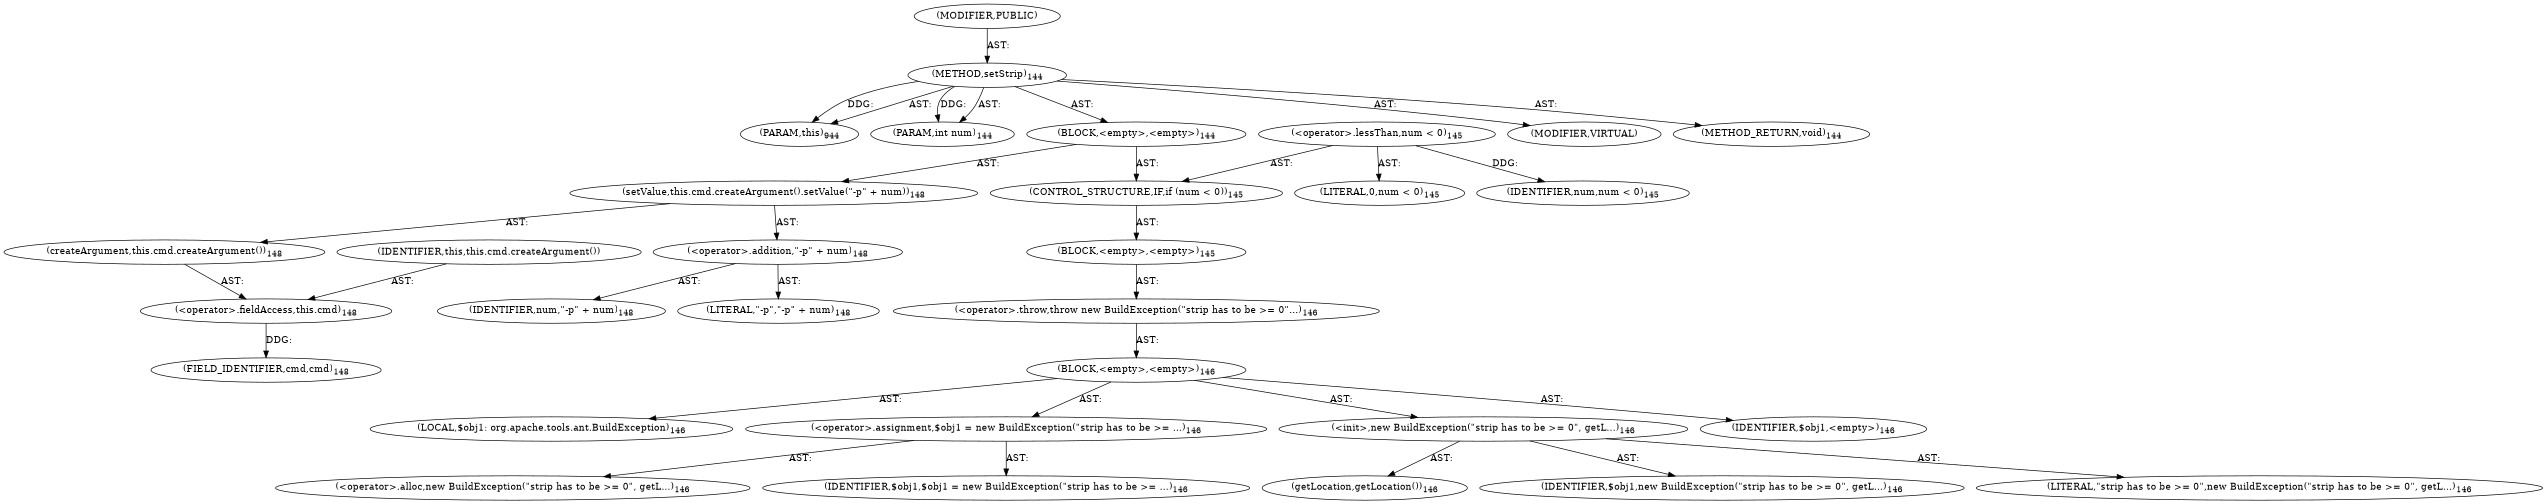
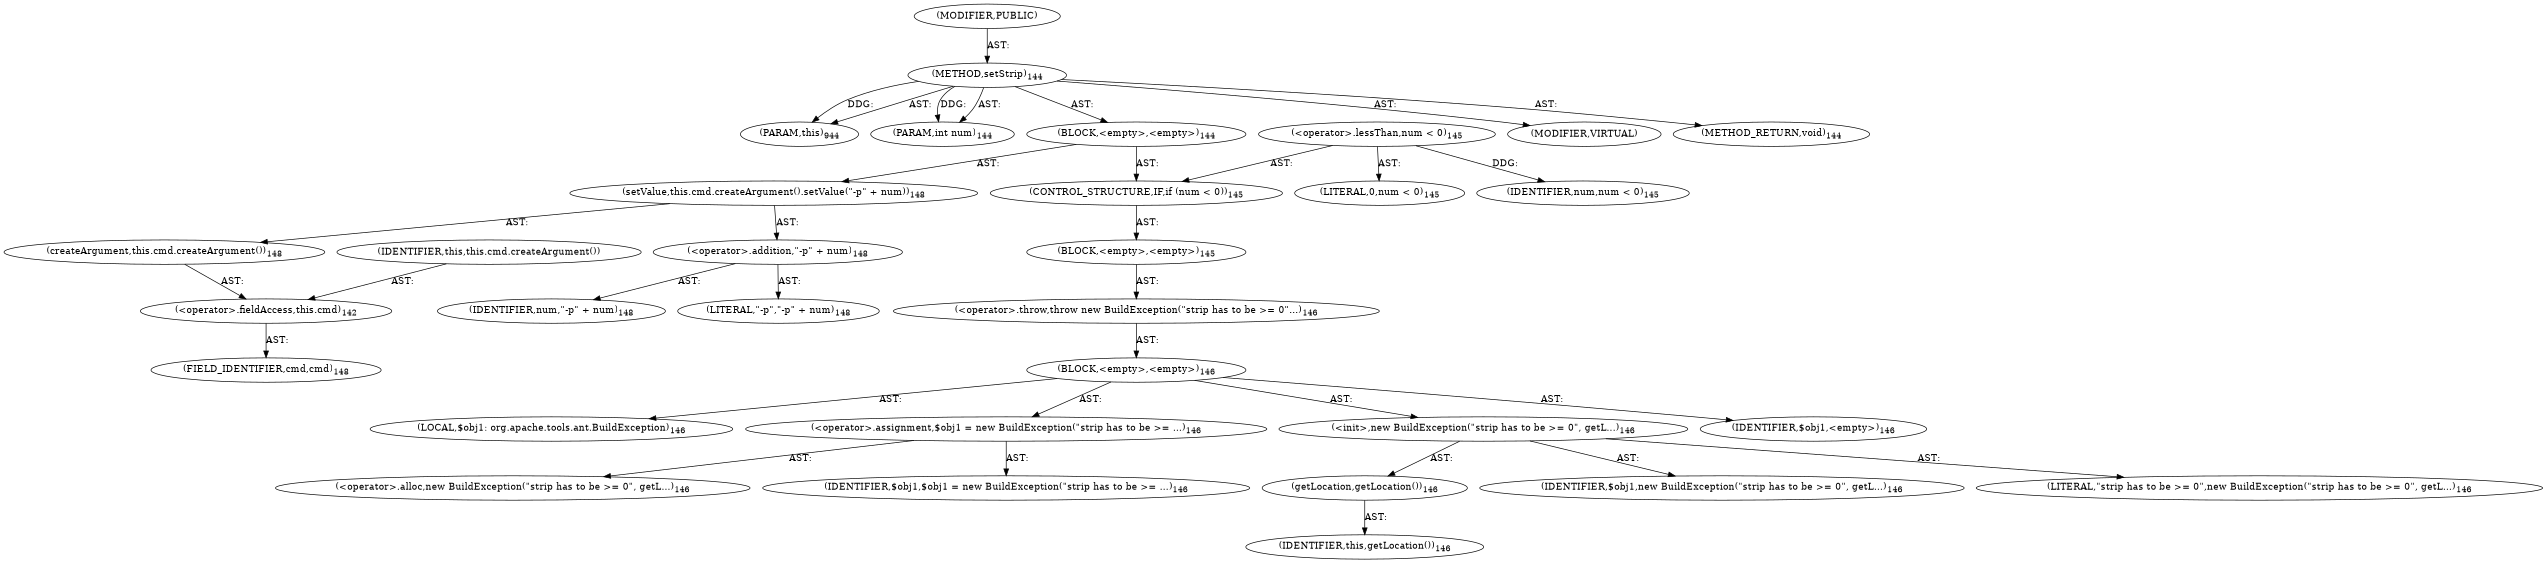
  digraph {
    n1 [label=<(METHOD,setStrip)<SUB>144</SUB>>]
    n2 [label=<(PARAM,this)<SUB>944</SUB>>]
    n3 [label=<(PARAM,int num)<SUB>144</SUB>>]
    n4 [label=<(BLOCK,&lt;empty&gt;,&lt;empty&gt;)<SUB>144</SUB>>]
    n5 [label=<(MODIFIER,VIRTUAL)>]
    n6 [label=<(METHOD_RETURN,void)<SUB>144</SUB>>]
    n7 [label=<(CONTROL_STRUCTURE,IF,if (num &lt; 0))<SUB>145</SUB>>]
    n8 [label=<(setValue,this.cmd.createArgument().setValue(&quot;-p&quot; + num))<SUB>148</SUB>>]
    n9 [label=<(MODIFIER,PUBLIC)>]
    n10 [label=<(BLOCK,&lt;empty&gt;,&lt;empty&gt;)<SUB>145</SUB>>]
    n11 [label=<(createArgument,this.cmd.createArgument())<SUB>148</SUB>>]
    n12 [label=<(&lt;operator&gt;.addition,&quot;-p&quot; + num)<SUB>148</SUB>>]
    n13 [label=<(&lt;operator&gt;.lessThan,num &lt; 0)<SUB>145</SUB>>]
    n14 [label=<(IDENTIFIER,num,num &lt; 0)<SUB>145</SUB>>]
    n15 [label=<(LITERAL,0,num &lt; 0)<SUB>145</SUB>>]
    n16 [label=<(&lt;operator&gt;.throw,throw new BuildException(&quot;strip has to be &gt;= 0&quot;...)<SUB>146</SUB>>]
    n17 [label=<(BLOCK,&lt;empty&gt;,&lt;empty&gt;)<SUB>146</SUB>>]
    n18 [label=<(LOCAL,$obj1: org.apache.tools.ant.BuildException)<SUB>146</SUB>>]
    n19 [label=<(&lt;operator&gt;.assignment,$obj1 = new BuildException(&quot;strip has to be &gt;= ...)<SUB>146</SUB>>]
    n20 [label=<(&lt;init&gt;,new BuildException(&quot;strip has to be &gt;= 0&quot;, getL...)<SUB>146</SUB>>]
    n21 [label=<(IDENTIFIER,$obj1,&lt;empty&gt;)<SUB>146</SUB>>]
    n22 [label=<(IDENTIFIER,$obj1,$obj1 = new BuildException(&quot;strip has to be &gt;= ...)<SUB>146</SUB>>]
    n23 [label=<(&lt;operator&gt;.alloc,new BuildException(&quot;strip has to be &gt;= 0&quot;, getL...)<SUB>146</SUB>>]
    n24 [label=<(IDENTIFIER,$obj1,new BuildException(&quot;strip has to be &gt;= 0&quot;, getL...)<SUB>146</SUB>>]
    n25 [label=<(LITERAL,&quot;strip has to be &gt;= 0&quot;,new BuildException(&quot;strip has to be &gt;= 0&quot;, getL...)<SUB>146</SUB>>]
    n26 [label=<(getLocation,getLocation())<SUB>146</SUB>>]
-   n28 [label=<(&lt;operator&gt;.fieldAccess,this.cmd)<SUB>148</SUB>>]
+   n27 [label=<(IDENTIFIER,this,getLocation())<SUB>146</SUB>>]
+   n28 [label=<(&lt;operator&gt;.fieldAccess,this.cmd)<SUB>142</SUB>>]
    n29 [label=<(LITERAL,&quot;-p&quot;,&quot;-p&quot; + num)<SUB>148</SUB>>]
    n30 [label=<(IDENTIFIER,num,&quot;-p&quot; + num)<SUB>148</SUB>>]
    n31 [label=<(FIELD_IDENTIFIER,cmd,cmd)<SUB>148</SUB>>]
    n32 [label=<(IDENTIFIER,this,this.cmd.createArgument())>]
    n1 -> n2 [label="AST: "]
    n1 -> n2 [label="DDG: "]
    n1 -> n3 [label="AST: "]
    n1 -> n3 [label="DDG: "]
    n1 -> n4 [label="AST: "]
    n1 -> n5 [label="AST: "]
    n1 -> n6 [label="AST: "]
    n4 -> n7 [label="AST: "]
    n4 -> n8 [label="AST: "]
    n7 -> n10 [label="AST: "]
    n8 -> n11 [label="AST: "]
    n8 -> n12 [label="AST: "]
    n9 -> n1 [label="AST: "]
    n10 -> n16 [label="AST: "]
    n11 -> n28 [label="AST: "]
    n12 -> n29 [label="AST: "]
    n12 -> n30 [label="AST: "]
    n13 -> n7 [label="AST: "]
    n13 -> n14 [label="DDG: "]
    n13 -> n15 [label="AST: "]
    n16 -> n17 [label="AST: "]
    n17 -> n18 [label="AST: "]
    n17 -> n19 [label="AST: "]
    n17 -> n20 [label="AST: "]
    n17 -> n21 [label="AST: "]
    n19 -> n22 [label="AST: "]
    n19 -> n23 [label="AST: "]
    n20 -> n24 [label="AST: "]
    n20 -> n25 [label="AST: "]
    n20 -> n26 [label="AST: "]
-   n28 -> n31 [label="DDG: "]
+   n26 -> n27 [label="AST: "]
+   n28 -> n31 [label="AST: "]
    n32 -> n28 [label="AST: "]
  }
